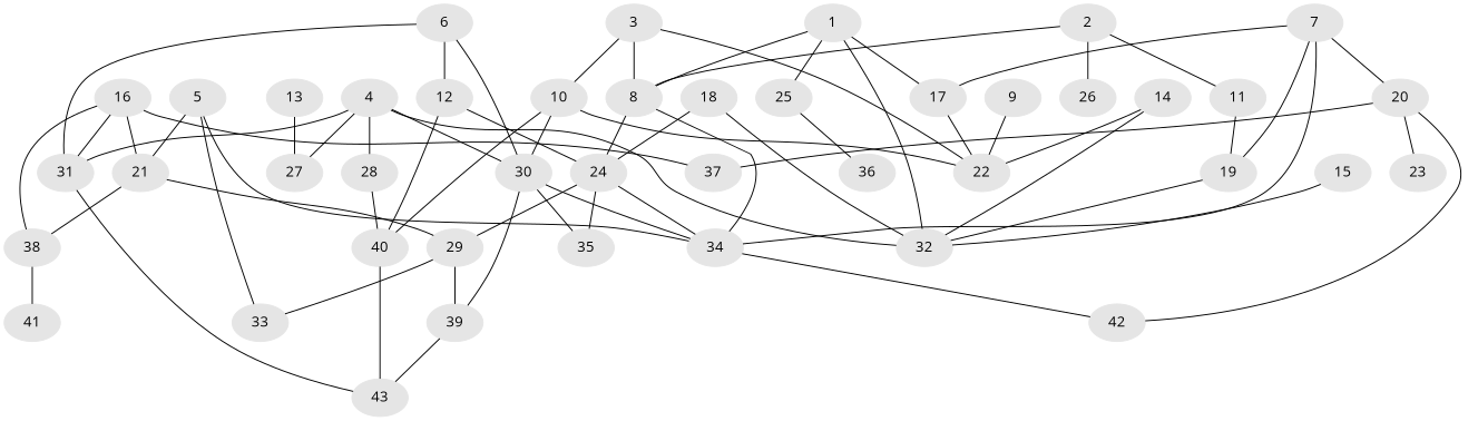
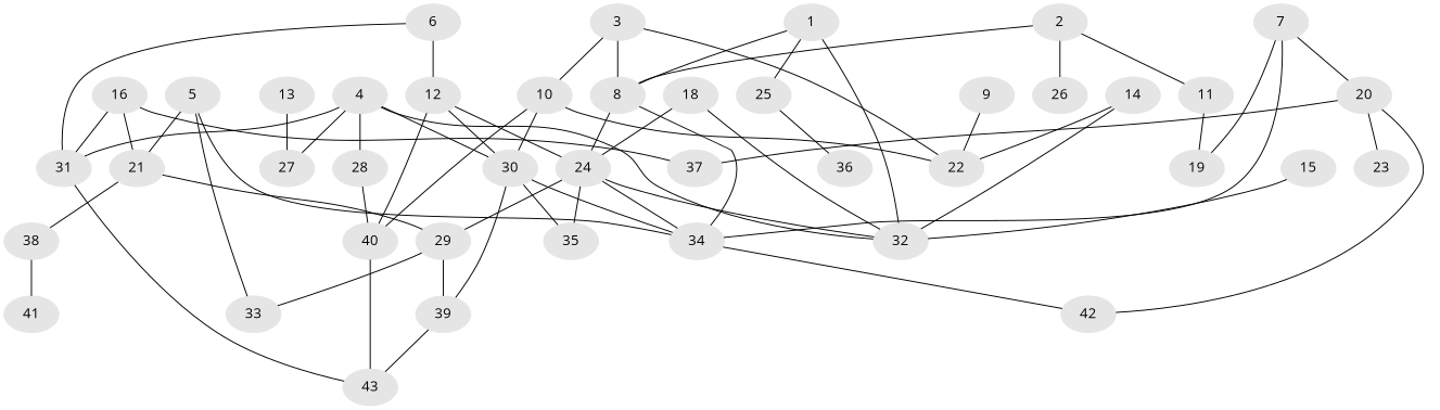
  graph {
    fontname="Open Sans"
    node [color=gray90 fontname="Open Sans" style=filled]
    edge [fontname="Open Sans" weight=1.0]
    1
    8
-   17
    25
    32
    34
    24
    22
    36
    2
    11
    26
    19
    3
    10
    30
    40
    4
    27
    28
    31
    35
    39
    43
    5
    21
    33
    38
    29
    42
    6
    12
    7
    20
    37
    23
    9
    13
    14
    15
    16
    41
    18
    1 -- 8
-   1 -- 17
    1 -- 25
    1 -- 32
    8 -- 34
    8 -- 24
-   17 -- 22
    25 -- 36
    34 -- 42
    24 -- 34
    24 -- 35
    24 -- 29
    2 -- 8
    2 -- 11
    2 -- 26
    11 -- 19
-   19 -- 32
+   24 -- 32
    3 -- 8
    3 -- 22
    3 -- 10
    10 -- 22
    10 -- 30
    10 -- 40
    30 -- 34
    30 -- 35
    30 -- 39
    40 -- 43
    4 -- 32
    4 -- 30
    4 -- 27
    4 -- 28
    4 -- 31
    28 -- 40
    31 -- 43
    39 -- 43
    5 -- 34
    5 -- 21
    5 -- 33
    21 -- 38
    21 -- 29
    38 -- 41
    29 -- 39
    29 -- 33
    6 -- 31
    6 -- 12
    12 -- 24
-   6 -- 30
+   12 -- 30
    12 -- 40
-   7 -- 17
    7 -- 34
    7 -- 19
    7 -- 20
    20 -- 42
    20 -- 37
    20 -- 23
    9 -- 22
    13 -- 27
    14 -- 32
    14 -- 22
    15 -- 32
    16 -- 31
    16 -- 21
-   16 -- 38
    16 -- 37
    18 -- 32
    18 -- 24
  }
